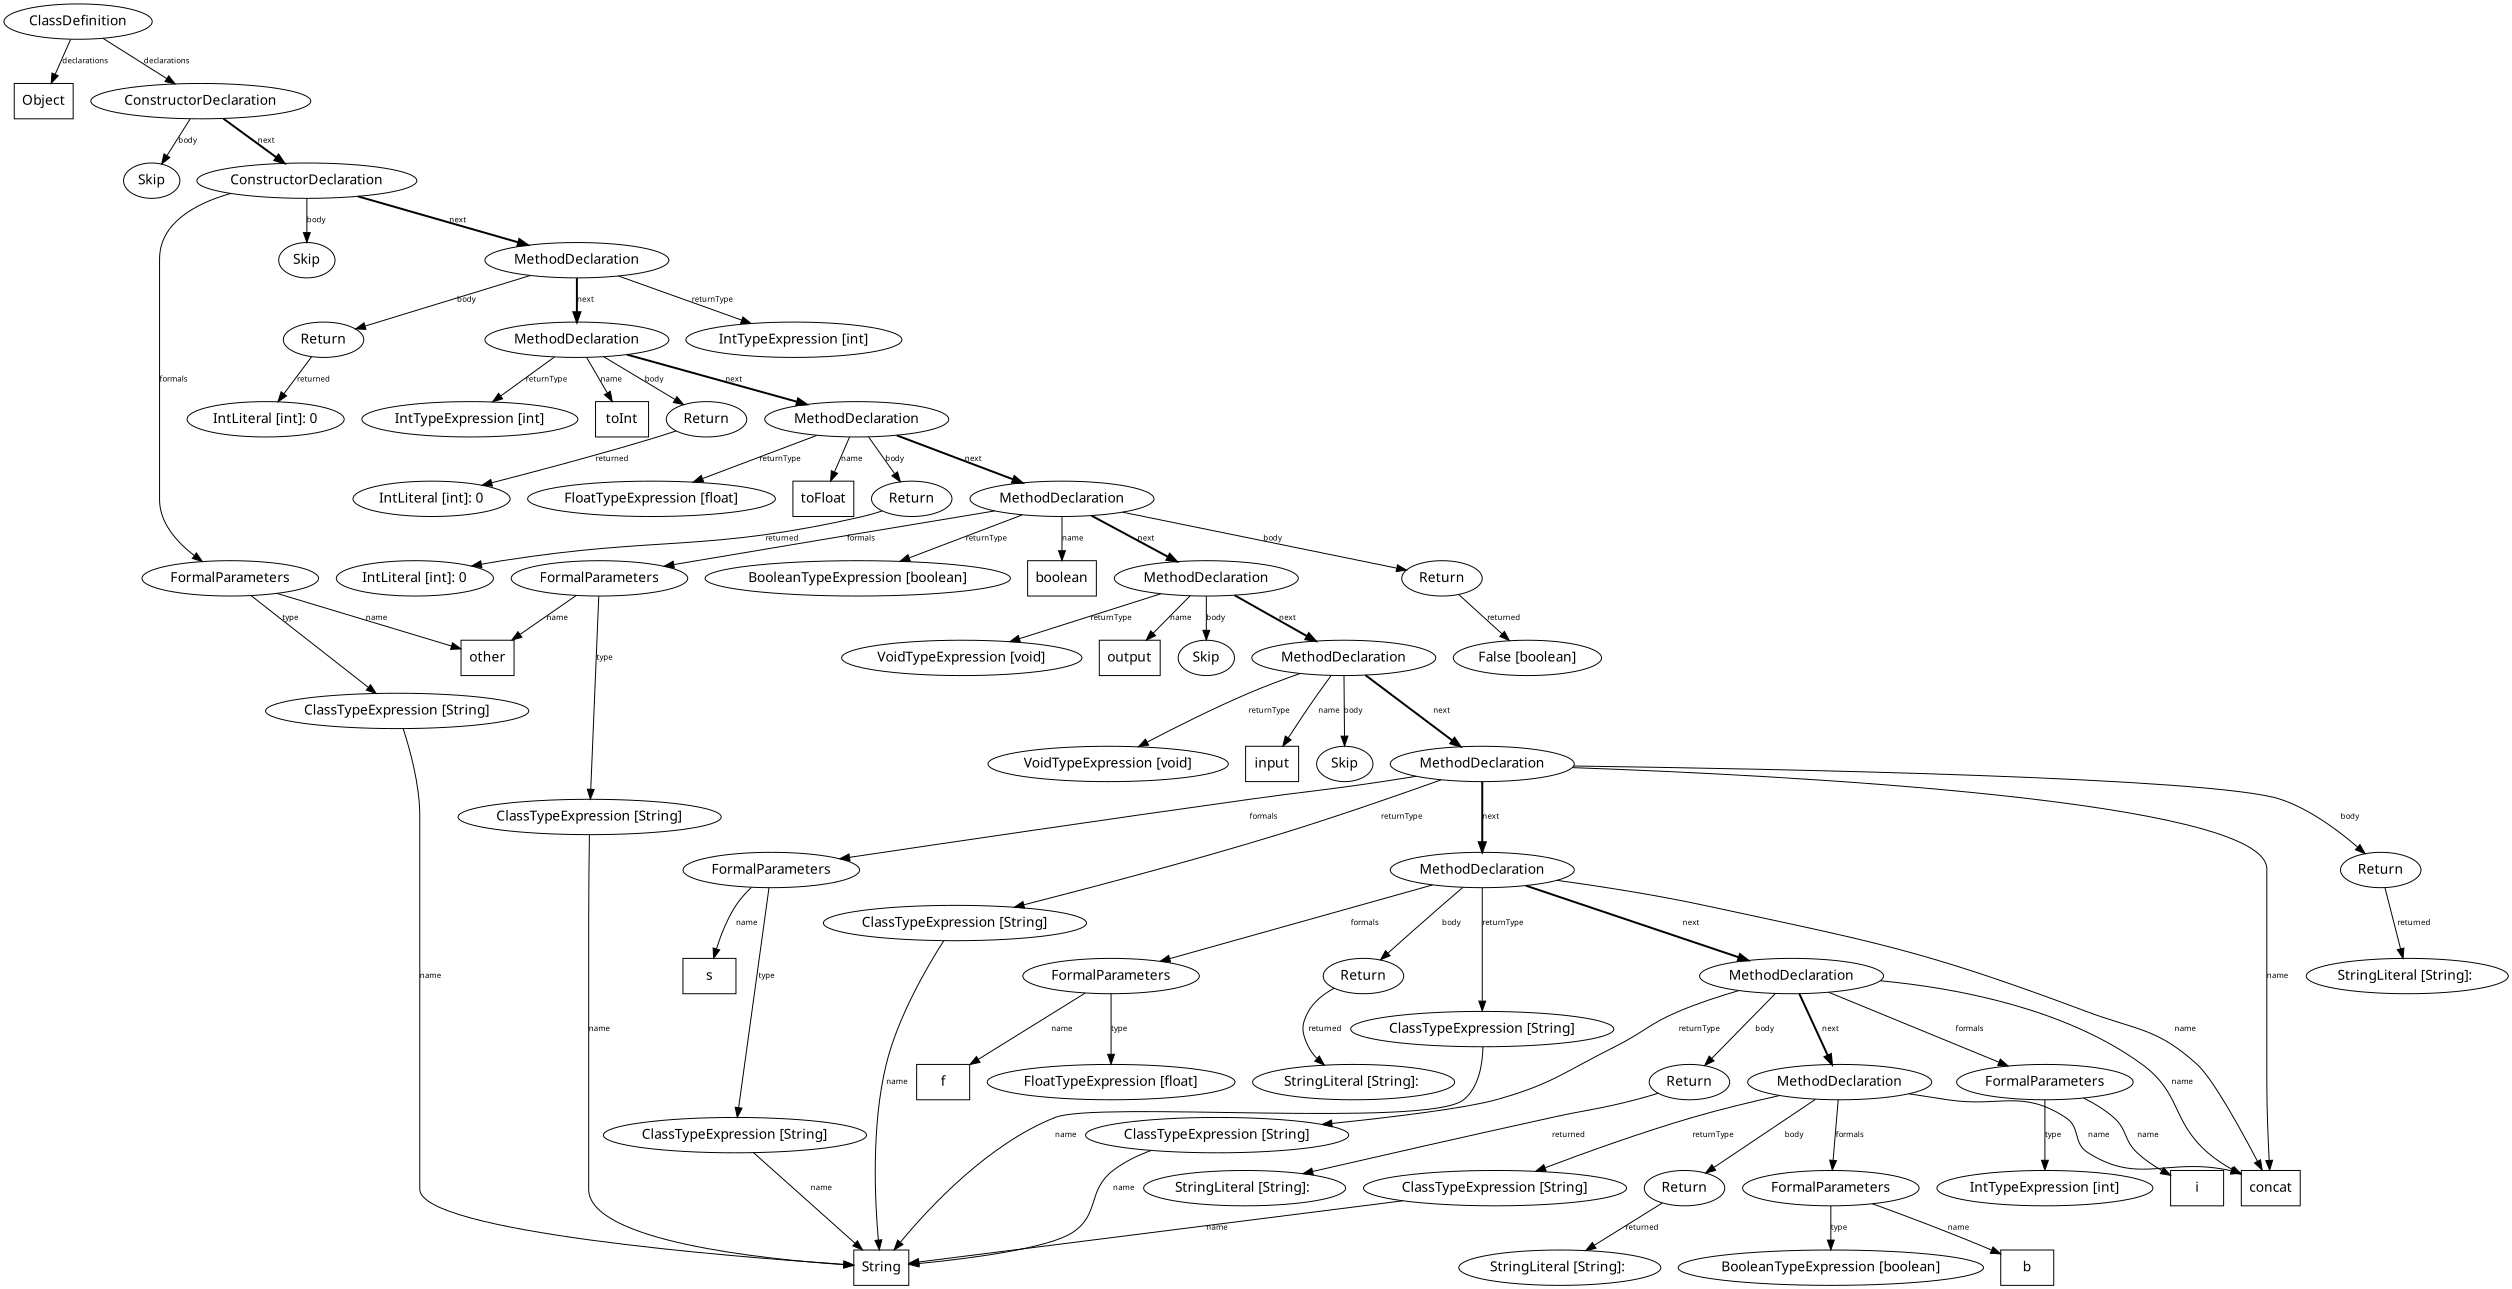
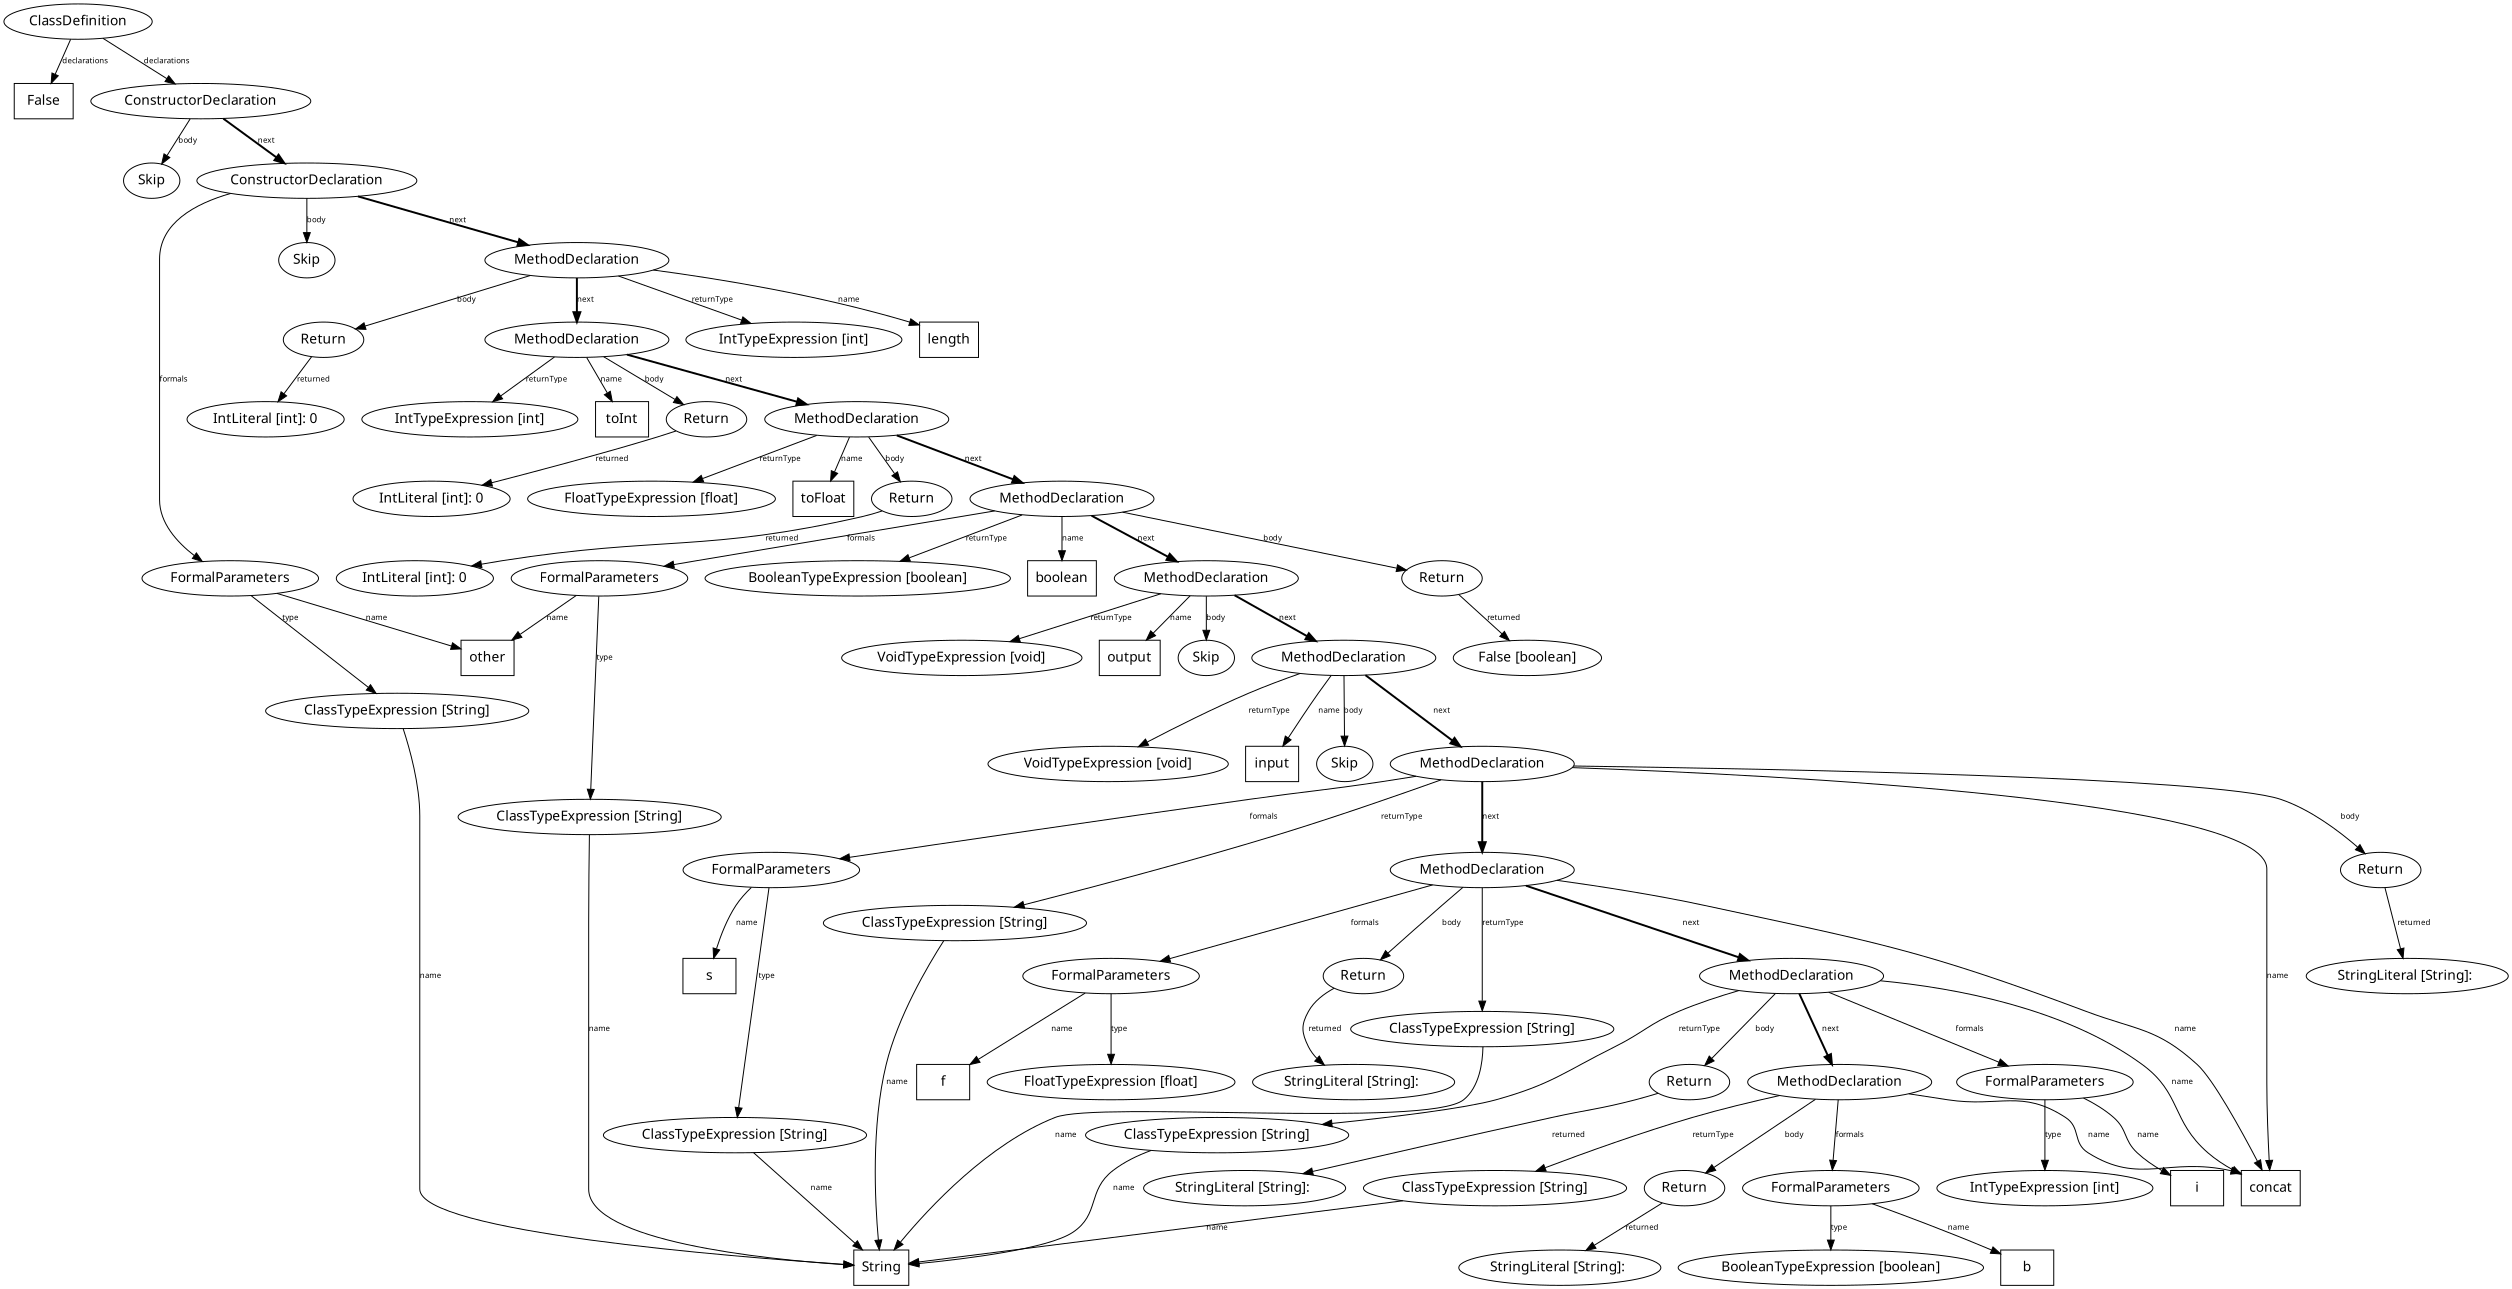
  digraph {
    fontname="Noto Sans"
    node [fontname="Noto Sans"]
    edge [fontname="Noto Sans" fontsize=8]
    n1 [label=ClassDefinition]
-   n2 [label=Object shape=box]
+   n2 [label=False shape=box]
    n3 [label=ConstructorDeclaration]
    n4 [label=String shape=box]
    n5 [label=Skip]
    n6 [label=ConstructorDeclaration]
    n7 [label=FormalParameters]
    n8 [label=Skip]
    n9 [label=MethodDeclaration]
    n10 [label="ClassTypeExpression [String]"]
    n11 [label=other shape=box]
    n12 [label="IntTypeExpression [int]"]
+   n13 [label=length shape=box]
    n14 [label=Return]
    n15 [label=MethodDeclaration]
    n16 [label="IntLiteral [int]: 0"]
    n17 [label="IntTypeExpression [int]"]
    n18 [label=toInt shape=box]
    n19 [label=Return]
    n20 [label=MethodDeclaration]
    n21 [label="IntLiteral [int]: 0"]
    n22 [label="FloatTypeExpression [float]"]
    n23 [label=toFloat shape=box]
    n24 [label=Return]
    n25 [label=MethodDeclaration]
    n26 [label="IntLiteral [int]: 0"]
    n27 [label="BooleanTypeExpression [boolean]"]
    n28 [label=boolean shape=box]
    n29 [label=FormalParameters]
    n30 [label=Return]
    n31 [label=MethodDeclaration]
    n32 [label="ClassTypeExpression [String]"]
    n33 [label="False [boolean]"]
    n34 [label="VoidTypeExpression [void]"]
    n35 [label=output shape=box]
    n36 [label=Skip]
    n37 [label=MethodDeclaration]
    n38 [label="VoidTypeExpression [void]"]
    n39 [label=input shape=box]
    n40 [label=Skip]
    n41 [label=MethodDeclaration]
    n42 [label="ClassTypeExpression [String]"]
    n43 [label=concat shape=box]
    n44 [label=FormalParameters]
    n45 [label=Return]
    n46 [label=MethodDeclaration]
    n47 [label="ClassTypeExpression [String]"]
    n48 [label=s shape=box]
    n49 [label="StringLiteral [String]: "]
    n50 [label="ClassTypeExpression [String]"]
    n51 [label=FormalParameters]
    n52 [label=Return]
    n53 [label=MethodDeclaration]
    n54 [label="FloatTypeExpression [float]"]
    n55 [label=f shape=box]
    n56 [label="StringLiteral [String]: "]
    n57 [label="ClassTypeExpression [String]"]
    n58 [label=FormalParameters]
    n59 [label=Return]
    n60 [label=MethodDeclaration]
    n61 [label="IntTypeExpression [int]"]
    n62 [label=i shape=box]
    n63 [label="StringLiteral [String]: "]
    n64 [label="ClassTypeExpression [String]"]
    n65 [label=FormalParameters]
    n66 [label=Return]
    n67 [label="BooleanTypeExpression [boolean]"]
    n68 [label=b shape=box]
    n69 [label="StringLiteral [String]: "]
    n1 -> n2 [label=declarations]
    n1 -> n3 [label=declarations]
    n3 -> n5 [label=body]
    n3 -> n6 [label=next style=bold]
    n6 -> n7 [label=formals]
    n6 -> n8 [label=body]
    n6 -> n9 [label=next style=bold]
    n7 -> n10 [label=type]
    n7 -> n11 [label=name]
    n9 -> n12 [label=returnType]
+   n9 -> n13 [label=name]
    n9 -> n14 [label=body]
    n9 -> n15 [label=next style=bold]
    n10 -> n4 [label=name]
    n14 -> n16 [label=returned]
    n15 -> n17 [label=returnType]
    n15 -> n18 [label=name]
    n15 -> n19 [label=body]
    n15 -> n20 [label=next style=bold]
    n19 -> n21 [label=returned]
    n20 -> n22 [label=returnType]
    n20 -> n23 [label=name]
    n20 -> n24 [label=body]
    n20 -> n25 [label=next style=bold]
    n24 -> n26 [label=returned]
    n25 -> n27 [label=returnType]
    n25 -> n28 [label=name]
    n25 -> n29 [label=formals]
    n25 -> n30 [label=body]
    n25 -> n31 [label=next style=bold]
    n29 -> n11 [label=name]
    n29 -> n32 [label=type]
    n30 -> n33 [label=returned]
    n31 -> n34 [label=returnType]
    n31 -> n35 [label=name]
    n31 -> n36 [label=body]
    n31 -> n37 [label=next style=bold]
    n32 -> n4 [label=name]
    n37 -> n38 [label=returnType]
    n37 -> n39 [label=name]
    n37 -> n40 [label=body]
    n37 -> n41 [label=next style=bold]
    n41 -> n42 [label=returnType]
    n41 -> n43 [label=name]
    n41 -> n44 [label=formals]
    n41 -> n45 [label=body]
    n41 -> n46 [label=next style=bold]
    n42 -> n4 [label=name]
    n44 -> n47 [label=type]
    n44 -> n48 [label=name]
    n45 -> n49 [label=returned]
    n46 -> n43 [label=name]
    n46 -> n50 [label=returnType]
    n46 -> n51 [label=formals]
    n46 -> n52 [label=body]
    n46 -> n53 [label=next style=bold]
    n47 -> n4 [label=name]
    n50 -> n4 [label=name]
    n51 -> n54 [label=type]
    n51 -> n55 [label=name]
    n52 -> n56 [label=returned]
    n53 -> n43 [label=name]
    n53 -> n57 [label=returnType]
    n53 -> n58 [label=formals]
    n53 -> n59 [label=body]
    n53 -> n60 [label=next style=bold]
    n57 -> n4 [label=name]
    n58 -> n61 [label=type]
    n58 -> n62 [label=name]
    n59 -> n63 [label=returned]
    n60 -> n43 [label=name]
    n60 -> n64 [label=returnType]
    n60 -> n65 [label=formals]
    n60 -> n66 [label=body]
    n64 -> n4 [label=name]
    n65 -> n67 [label=type]
    n65 -> n68 [label=name]
    n66 -> n69 [label=returned]
  }
